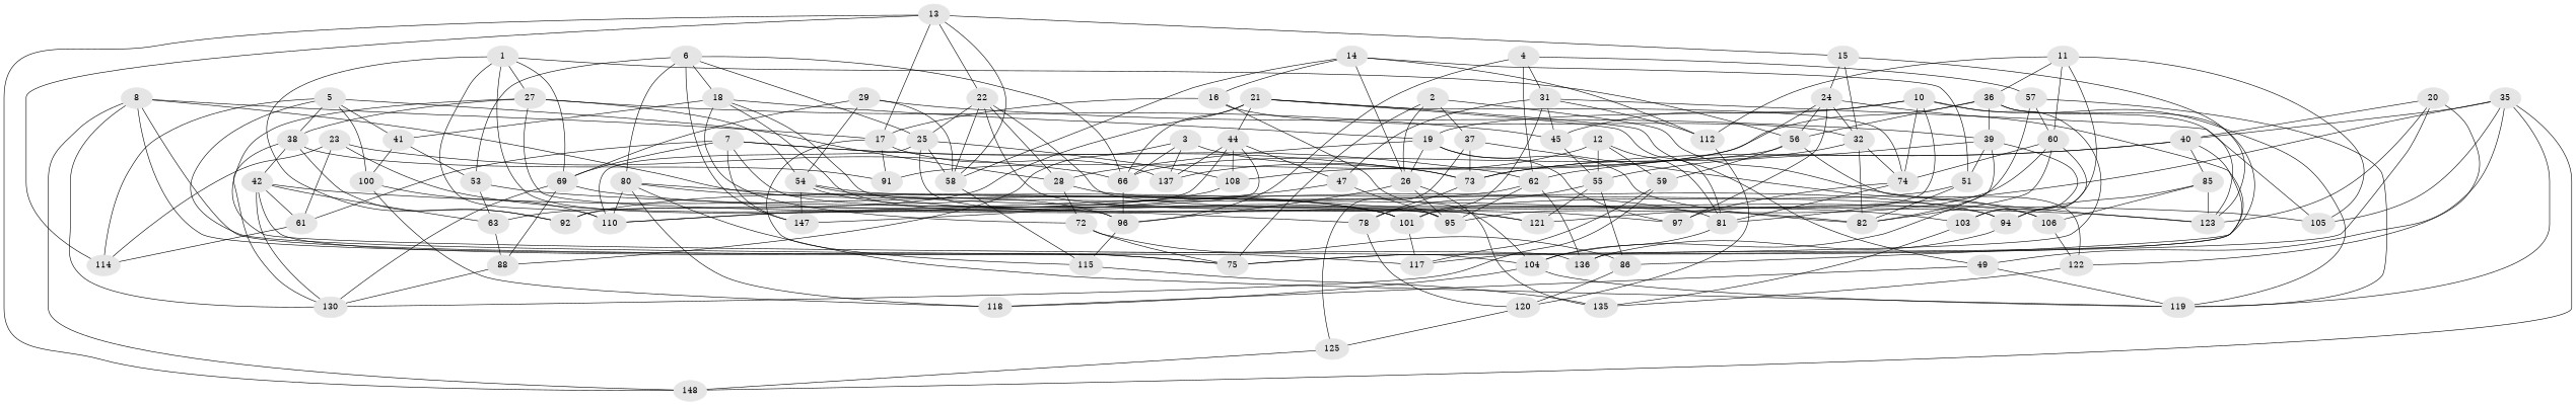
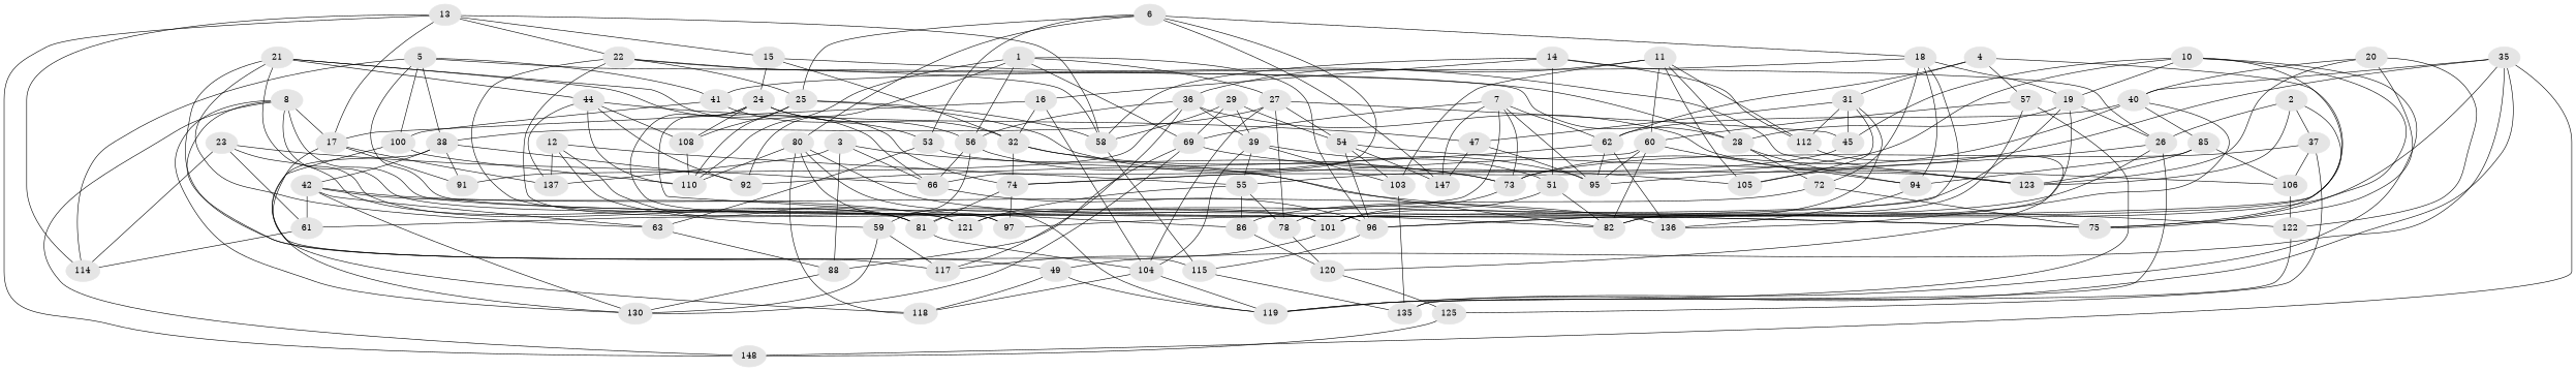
  graph {
    node [color=gray90 style=filled]
    1 [super="+9"]
    27 [super="+43"]
    56 [super="+87"]
    69 [super="+146"]
    92
    96 [super="+126"]
    110 [super="+124"]
    38 [super="+145"]
    45
    104 [super="+142"]
    54 [super="+99"]
    78
    66 [super="+107"]
    59
    122
    88
    130 [super="+131"]
    105
    115
    26 [super="+50"]
    95 [super="+141"]
    135
    2
    37
    75 [super="+113"]
    123 [super="+132"]
    73 [super="+144"]
    125
    106
    3
    137
    31 [super="+33"]
    101 [super="+138"]
    112
    47
    4
    57
    62 [super="+79"]
    119 [super="+140"]
    60 [super="+139"]
    82 [super="+98"]
    136
    5 [super="+109"]
    28 [super="+134"]
    41
    100
    114
    72
    94
    91
    42 [super="+102"]
    53
    118
    6 [super="+46"]
    18 [super="+34"]
    25 [super="+64"]
    80 [super="+128"]
    147
    19 [super="+67"]
    58 [super="+83"]
    108
    63
    7 [super="+111"]
    61
    8 [super="+127"]
    17 [super="+76"]
    117
    148
    10 [super="+70"]
    74 [super="+84"]
    81 [super="+129"]
    97
    55 [super="+71"]
    11 [super="+143"]
    36 [super="+77"]
    103
    39 [super="+116"]
    120
    121
    86
    12
    13 [super="+30"]
    15
    22 [super="+93"]
    24 [super="+89"]
    32 [super="+48"]
    14 [super="+133"]
    16
    51
    40 [super="+65"]
    85
    20
    21 [super="+68"]
    44 [super="+90"]
    49
    23
    29
    35 [super="+52"]
    1 -- 27
    1 -- 56
    1 -- 69
    1 -- 92
    1 -- 96
    1 -- 110
    27 -- 38
    27 -- 45
    27 -- 104
    27 -- 54
    27 -- 78
    56 -- 66
    56 -- 59
    56 -- 122
    69 -- 88
    69 -- 130
    69 -- 105
    96 -- 115
    38 -- 92
    38 -- 130
    38 -- 91
    38 -- 42
    45 -- 55
    104 -- 119
    104 -- 118
    54 -- 96
    54 -- 106
    54 -- 147
    54 -- 103
    78 -- 120
    66 -- 96
    59 -- 130
    59 -- 117
    122 -- 135
    88 -- 130
    115 -- 135
    26 -- 96
    26 -- 95
    26 -- 135
    2 -- 26
    2 -- 37
    2 -- 75
    2 -- 123
    37 -- 73
    37 -- 125
    37 -- 106
    73 -- 78
    125 -- 148
    106 -- 122
    3 -- 66
    3 -- 88
    3 -- 73
    3 -- 137
    31 -- 45
    31 -- 105
    31 -- 101
    31 -- 112
    31 -- 47
    101 -- 117
    112 -- 120
    47 -- 95
    47 -- 147
    4 -- 96
    4 -- 31
    4 -- 57
    4 -- 62
    57 -- 119
    57 -- 60
    57 -- 82
    62 -- 92
    62 -- 95
    62 -- 136
    60 -- 95
    60 -- 82
    60 -- 94
    60 -- 74
    5 -- 38
    5 -- 75
    5 -- 28
    5 -- 41
    5 -- 100
    5 -- 114
    28 -- 72
    28 -- 94
    41 -- 100
    41 -- 53
    100 -- 110
    100 -- 118
    72 -- 75
    72 -- 86
    94 -- 136
    42 -- 130
    42 -- 136
    42 -- 63
    42 -- 61
    42 -- 121
    53 -- 123
    53 -- 63
    6 -- 66
    6 -- 53
    6 -- 18
    6 -- 25
    6 -- 80
    6 -- 147
    18 -- 101
    18 -- 41
    18 -- 72
    18 -- 94
    18 -- 19
    25 -- 110
    25 -- 95
    25 -- 58
    25 -- 108
    80 -- 110
    80 -- 101
    80 -- 119
    80 -- 82
    80 -- 118
    19 -- 26
    19 -- 82
    19 -- 28
    19 -- 97
    58 -- 115
    108 -- 110
    63 -- 88
    7 -- 69
    7 -- 95
    7 -- 73
    7 -- 62
    7 -- 147
    7 -- 61
    61 -- 114
    8 -- 130
    8 -- 75
    8 -- 101
    8 -- 17
    8 -- 117
    8 -- 148
    17 -- 115
    17 -- 137
    17 -- 91
    10 -- 45
    10 -- 75
    10 -- 119
    10 -- 19
    10 -- 74
    10 -- 81
    74 -- 81
    74 -- 97
    81 -- 104
    55 -- 78
    55 -- 121
    55 -- 86
    11 -- 105
    11 -- 112
    11 -- 60
+   11 -- 28
    11 -- 36
    11 -- 103
    36 -- 56
    36 -- 123
    36 -- 91
    36 -- 117
    36 -- 39
    103 -- 135
    39 -- 104
    39 -- 55
    39 -- 103
    39 -- 51
    120 -- 125
    86 -- 120
    12 -- 59
    12 -- 137
    12 -- 81
    12 -- 55
    13 -- 114
    13 -- 58
    13 -- 17
    13 -- 148
    13 -- 15
    13 -- 22
    15 -- 123
    15 -- 24
    15 -- 32
    22 -- 28
    22 -- 25
    22 -- 58
    22 -- 97
    22 -- 121
    24 -- 56
    24 -- 108
    24 -- 97
    24 -- 86
    24 -- 32
    32 -- 73
    32 -- 82
    32 -- 74
    14 -- 26
    14 -- 112
    14 -- 58
    14 -- 16
    14 -- 51
    16 -- 104
    16 -- 17
    16 -- 32
    51 -- 101
    51 -- 82
    40 -- 73
    40 -- 62
    40 -- 136
    40 -- 85
    85 -- 123
    85 -- 106
    85 -- 94
    20 -- 122
    20 -- 75
    20 -- 123
    20 -- 40
    21 -- 66
    21 -- 63
    21 -- 74
    21 -- 81
    21 -- 44
    21 -- 49
    44 -- 92
    44 -- 110
    44 -- 137
    44 -- 47
    44 -- 108
    49 -- 119
    49 -- 118
    23 -- 66
    23 -- 114
    23 -- 61
    23 -- 81
    29 -- 69
    29 -- 54
    29 -- 58
    29 -- 39
    35 -- 105
    35 -- 119
    35 -- 148
    35 -- 121
    35 -- 40
    35 -- 49
  }
